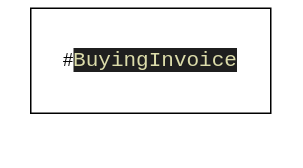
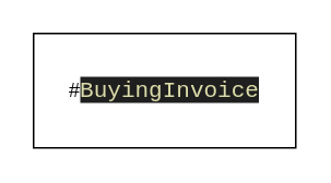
  <mxCell id="0" />
  <mxCell id="1" parent="0" />
- <mxCell id="2" value="#&lt;span style=&quot;color: rgb(220, 220, 170); background-color: rgb(31, 31, 31); font-family: Consolas, &amp;quot;Courier New&amp;quot;, monospace; font-size: 14px;&quot;&gt;BuyingInvoice&lt;/span&gt;" style="rounded=0;whiteSpace=wrap;html=1;" vertex="1" parent="1"><mxGeometry x="20" y="5" width="160" height="70" as="geometry" /></mxCell>
+ <mxCell id="2" value="#&lt;span style=&quot;color: rgb(220, 220, 170); background-color: rgb(31, 31, 31); font-family: Consolas, &amp;quot;Courier New&amp;quot;, monospace; font-size: 14px;&quot;&gt;BuyingInvoice&lt;/span&gt;" style="rounded=0;whiteSpace=wrap;html=1;" vertex="1" parent="1"><mxGeometry x="20" y="20" width="160" height="70" as="geometry" /></mxCell>
